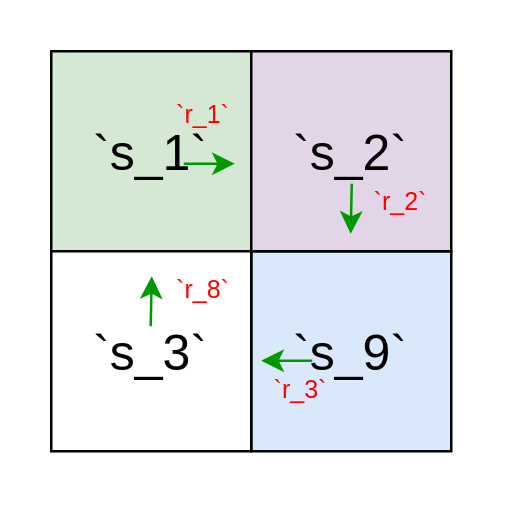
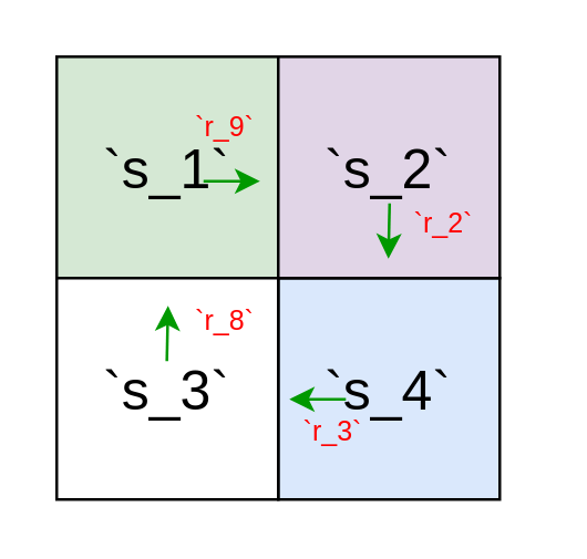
  <mxCell id="0" />
  <mxCell id="1" parent="0" />
- <mxCell id="2" value="`s_9`" style="rounded=0;whiteSpace=wrap;html=1;fontSize=20;fillColor=#dae8fc;strokeColor=#000000;" parent="1" vertex="1"><mxGeometry x="100" y="100" width="80" height="80" as="geometry" /></mxCell>
+ <mxCell id="2" value="`s_4`" style="rounded=0;whiteSpace=wrap;html=1;fontSize=20;fillColor=#dae8fc;strokeColor=#000000;" parent="1" vertex="1"><mxGeometry x="100" y="100" width="80" height="80" as="geometry" /></mxCell>
  <mxCell id="3" value="`s_1`" style="rounded=0;whiteSpace=wrap;html=1;fontSize=20;fillColor=#d5e8d4;" parent="1" vertex="1"><mxGeometry x="20" y="20" width="80" height="80" as="geometry" /></mxCell>
  <mxCell id="4" value="`s_2`" style="rounded=0;whiteSpace=wrap;html=1;fontSize=20;fillColor=#e1d5e7;strokeColor=#000000;" parent="1" vertex="1"><mxGeometry x="100" y="20" width="80" height="80" as="geometry" /></mxCell>
  <mxCell id="5" value="`s_3`" style="rounded=0;whiteSpace=wrap;html=1;fontSize=20;" parent="1" vertex="1"><mxGeometry x="20" y="100" width="80" height="80" as="geometry" /></mxCell>
  <mxCell id="6" value="" style="endArrow=classic;html=1;rounded=0;fillColor=#d5e8d4;strokeColor=#009900;" parent="1" edge="1"><mxGeometry width="50" height="50" relative="1" as="geometry"><mxPoint x="124.416" y="143.77" as="sourcePoint" /><mxPoint x="104" y="143.77" as="targetPoint" /></mxGeometry></mxCell>
  <mxCell id="7" value="" style="endArrow=classic;html=1;rounded=0;fillColor=#d5e8d4;strokeColor=#009900;" parent="1" edge="1"><mxGeometry width="50" height="50" relative="1" as="geometry"><mxPoint x="140.21" y="73" as="sourcePoint" /><mxPoint x="139.79" y="93" as="targetPoint" /></mxGeometry></mxCell>
  <mxCell id="8" value="`r_8`" style="text;html=1;align=center;verticalAlign=middle;whiteSpace=wrap;rounded=0;fontSize=10;fontColor=#FF0000;" parent="1" vertex="1"><mxGeometry x="51" y="100" width="60" height="30" as="geometry" /></mxCell>
  <mxCell id="9" value="`r_2`" style="text;html=1;align=center;verticalAlign=middle;whiteSpace=wrap;rounded=0;fontSize=10;fontColor=#FF0000;" parent="1" vertex="1"><mxGeometry x="130" y="65" width="60" height="30" as="geometry" /></mxCell>
  <mxCell id="10" value="`r_3`" style="text;html=1;align=center;verticalAlign=middle;whiteSpace=wrap;rounded=0;fontSize=10;fontColor=#FF0000;" parent="1" vertex="1"><mxGeometry x="90" y="140" width="60" height="30" as="geometry" /></mxCell>
- <mxCell id="11" value="`r_1`" style="text;html=1;align=center;verticalAlign=middle;whiteSpace=wrap;rounded=0;fontSize=10;fontColor=#FF0000;" parent="1" vertex="1"><mxGeometry x="51" y="30" width="60" height="30" as="geometry" /></mxCell>
+ <mxCell id="11" value="`r_9`" style="text;html=1;align=center;verticalAlign=middle;whiteSpace=wrap;rounded=0;fontSize=10;fontColor=#FF0000;" parent="1" vertex="1"><mxGeometry x="51" y="30" width="60" height="30" as="geometry" /></mxCell>
  <mxCell id="12" value="" style="endArrow=classic;html=1;rounded=0;fillColor=#d5e8d4;strokeColor=#009900;" parent="1" edge="1"><mxGeometry width="50" height="50" relative="1" as="geometry"><mxPoint x="73" y="65" as="sourcePoint" /><mxPoint x="93.416" y="65" as="targetPoint" /></mxGeometry></mxCell>
  <mxCell id="13" value="" style="endArrow=classic;html=1;rounded=0;fillColor=#d5e8d4;strokeColor=#009900;" edge="1" parent="1"><mxGeometry width="50" height="50" relative="1" as="geometry"><mxPoint x="59.775" y="130" as="sourcePoint" /><mxPoint x="60.195" y="110" as="targetPoint" /></mxGeometry></mxCell>
